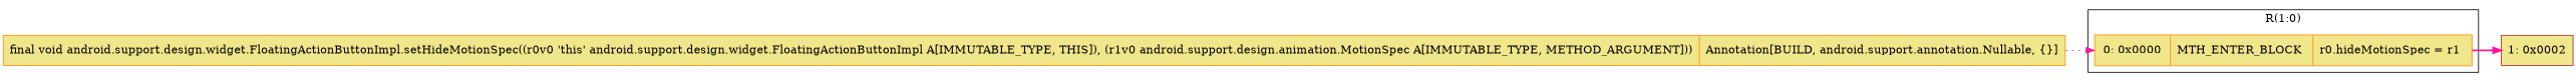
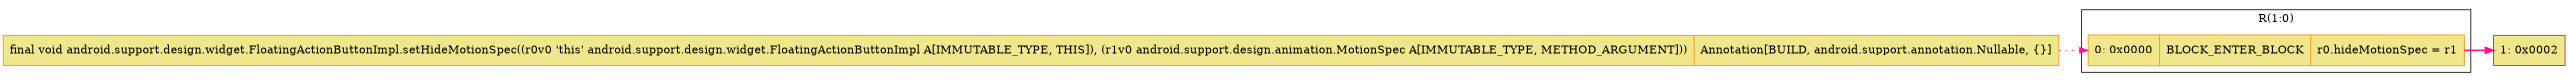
  digraph {
    rankdir=LR
    node [color=darkorange shape=record style=filled fillcolor=khaki]
    edge [color=deeppink]
-   n1 [label="{0\:\ 0x0000|MTH_ENTER_BLOCK\l|r0.hideMotionSpec = r1\l}"]
+   n1 [label="{0\:\ 0x0000|BLOCK_ENTER_BLOCK\l|r0.hideMotionSpec = r1\l}"]
    n2 [color=brown label="{1\:\ 0x0002}"]
    n3 [label="{final void android.support.design.widget.FloatingActionButtonImpl.setHideMotionSpec((r0v0 'this' android.support.design.widget.FloatingActionButtonImpl A[IMMUTABLE_TYPE, THIS]), (r1v0 android.support.design.animation.MotionSpec A[IMMUTABLE_TYPE, METHOD_ARGUMENT]))  | Annotation[BUILD, android.support.annotation.Nullable, \{\}]\l}"]
    subgraph cluster_1 {
      label="R(1:0)"
      n1
    }
    n1 -> n2 [style=bold]
    n3 -> n1 [style=dotted]
  }
